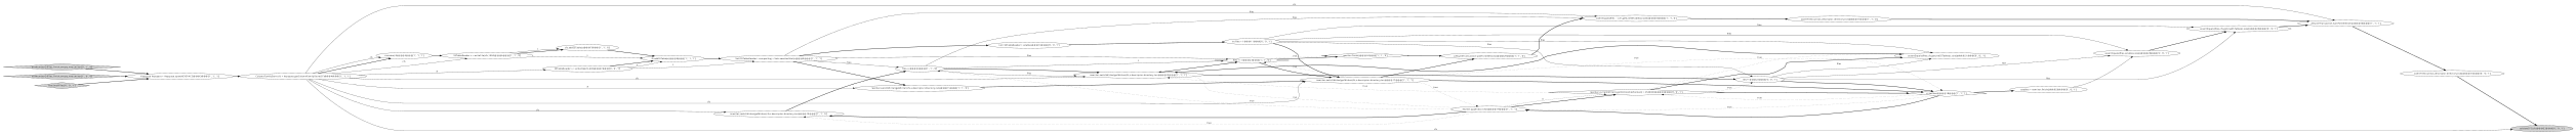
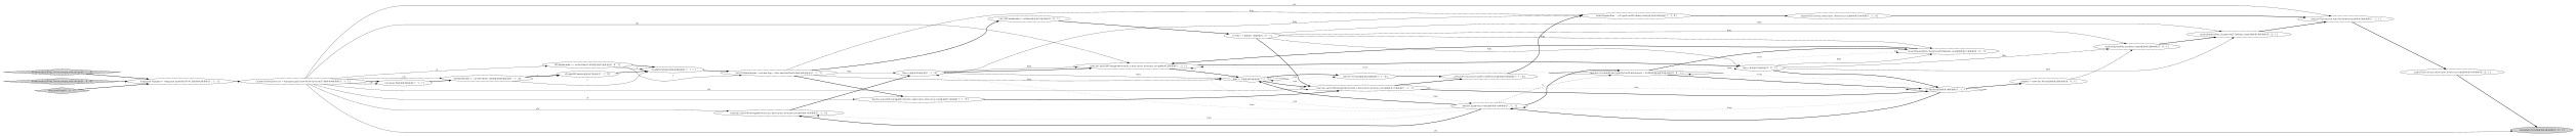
  digraph {
    fontname="Open Sans"
    rankdir=LR
    node [fillcolor=white fontname="Open Sans" shape=ellipse style=filled]
    edge [fontname="Open Sans" style=bold]
    n1 [label="LifecycleTransaction.waitForDeletions()@@@29@@@['1', '1', '0']"]
    n2 [label="assertEquals(files - 1,cfs.getLiveSSTables().size())@@@30@@@['1', '1', '0']"]
    n3 [label="assertFileCounts(s.descriptor.directory.list())@@@31@@@['1', '1', '0']"]
    n4 [label="rewriter.switchWriter(getWriter(cfs,s.descriptor.directory,txn))@@@19@@@['1', '1', '0']"]
    n5 [label="files++@@@20@@@['1', '1', '0']"]
    n6 [label="rewriter.switchWriter(getWriter(cfs,s.descriptor.directory,txn))@@@22@@@['1', '1', '1']"]
    n7 [label="files == 3@@@23@@@['1', '1', '0']" shape=diamond]
    n8 [label="SSTableReader s = writeFile(cfs,400)@@@7@@@['0', '0', '1']"]
    n9 [label="Set<SSTableReader> compacting = Sets.newHashSet(s)@@@9@@@['1', '1', '1']"]
    n10 [label="cfs.addSSTable(s)@@@8@@@['1', '1', '1']"]
    n11 [label="List<SSTableReader> sstables@@@10@@@['0', '0', '1']"]
    n12 [label="rewriter.switchWriter(getWriter(cfs,s.descriptor.directory,txn))@@@15@@@['1', '1', '0']"]
    n13 [fillcolor=lightgray label="validateCFS(cfs)@@@32@@@['0', '0', '1']"]
    n14 [label="files++@@@23@@@['0', '0', '1']"]
    n15 [label="assertEquals(files,cfs.getLiveSSTables().size())@@@29@@@['0', '0', '1']"]
    n16 [label="assertEquals(files,cfs.getLiveSSTables().size())@@@21@@@['0', '0', '1']"]
    n17 [label="assertEquals(files,sstables.size())@@@28@@@['0', '0', '1']"]
    n18 [label="ci.hasNext()@@@18@@@['1', '1', '1']" shape=diamond]
    n19 [label="rewriter.switchWriter(getWriter(cfs,s.descriptor.directory,txn))@@@17@@@['1', '1', '1']"]
-   n20 [label="rewriter.finish()@@@24@@@['1', '1', '0']" shape=diamond]
+   n20 [label="rewriter.finish()@@@24@@@['1', '1', '0']"]
    n21 [label="rewriter.append(ci.next())@@@19@@@['1', '1', '1']"]
    n22 [label="rewriter.currentWriter().getOnDiskFilePointer() > 2500000@@@20@@@['0', '0', '1']" shape=diamond]
    n23 [label="LifecycleTransaction.waitForDeletions()@@@30@@@['1', '1', '1']"]
    n24 [label="assertFileCounts(s.descriptor.directory.list())@@@31@@@['0', '0', '1']"]
    n25 [label="int files = 1@@@11@@@['0', '0', '1']"]
    n26 [fillcolor=lightgray label="testNumberOfFiles_finish_empty_new_writer['0', '1', '0']" shape=diamond]
    n27 [label="Keyspace keyspace = Keyspace.open(KEYSPACE)@@@3@@@['1', '1', '1']"]
    n28 [label="ColumnFamilyStore cfs = keyspace.getColumnFamilyStore(CF)@@@4@@@['1', '1', '1']"]
    n29 [fillcolor=lightgray label="testNumberOfFiles_finish_empty_new_writer['1', '0', '0']" shape=diamond]
    n30 [label="sstables = rewriter.finish()@@@26@@@['0', '0', '1']"]
    n31 [label="SSTableReader s = writeFile(cfs,1000)@@@6@@@['1', '1', '0']"]
    n32 [label="cfs.addSSTable(s)@@@7@@@['1', '1', '0']"]
    n33 [label="truncate(cfs)@@@5@@@['1', '1', '1']"]
    n34 [fillcolor=lightgray label="testSmallFiles['0', '0', '1']" shape=diamond]
    n1 -> n2
    n2 -> n3
    n3 -> n23
    n4 -> n5
    n5 -> n2 [label=files style=solid]
    n5 -> n6
    n5 -> n6 [label=files style=solid]
-   n5 -> n7 [label=s style=solid]
+   n5 -> n7 [label=files style=solid]
    n6 -> n7
    n6 -> n14
    n7 -> n19
    n7 -> n20 [label=true style=dotted]
    n7 -> n20
    n8 -> n9 [label=s style=solid]
    n8 -> n10
    n8 -> n10 [label=s style=solid]
    n9 -> n2 [label=files style=solid]
    n9 -> n5 [label=files style=solid]
    n9 -> n7 [label=files style=solid]
    n9 -> n11
    n9 -> n12
    n10 -> n9
    n11 -> n25
    n12 -> n19
    n14 -> n15 [label=files style=solid]
    n14 -> n16 [label=files style=solid]
    n14 -> n17 [label=files style=solid]
    n14 -> n18
    n15 -> n23
    n16 -> n6
    n17 -> n15
    n18 -> n21 [label=true style=dotted]
    n18 -> n21
    n18 -> n22 [label=true style=dotted]
    n18 -> n30
    n19 -> n1
    n19 -> n7 [label=true style=dotted]
    n19 -> n18
    n19 -> n18 [label=true style=dotted]
    n19 -> n21 [label=true style=dotted]
    n20 -> n1
    n21 -> n4
    n21 -> n4 [label=true style=dotted]
    n21 -> n5 [label=true style=dotted]
    n21 -> n6 [label=true style=dotted]
+   n21 -> n7
    n21 -> n22
    n21 -> n22 [label=0 style=dashed]
    n22 -> n6 [label=true style=dotted]
    n22 -> n14 [label=true style=dotted]
    n22 -> n16
    n22 -> n16 [label=true style=dotted]
    n22 -> n18
    n23 -> n24
    n24 -> n13
    n25 -> n14 [label=files style=solid]
    n25 -> n15 [label=files style=solid]
    n25 -> n16 [label=files style=solid]
    n25 -> n17 [label=files style=solid]
    n25 -> n19
    n26 -> n27
    n27 -> n28
    n28 -> n4 [label=cfs style=solid]
    n28 -> n6 [label=cfs style=solid]
    n28 -> n8 [label=cfs style=solid]
    n28 -> n12 [label=cfs style=solid]
    n28 -> n13 [label=cfs style=solid]
    n28 -> n19 [label=cfs style=solid]
    n28 -> n23 [label=cfs style=solid]
    n28 -> n31 [label=cfs style=solid]
    n28 -> n33 [label=cfs style=solid]
    n28 -> n33
    n29 -> n27
    n30 -> n17 [style=solid]
    n31 -> n10 [label=s style=solid]
    n31 -> n32 [label=s style=solid]
    n31 -> n32
    n32 -> n10
    n33 -> n31
    n34 -> n27
  }
